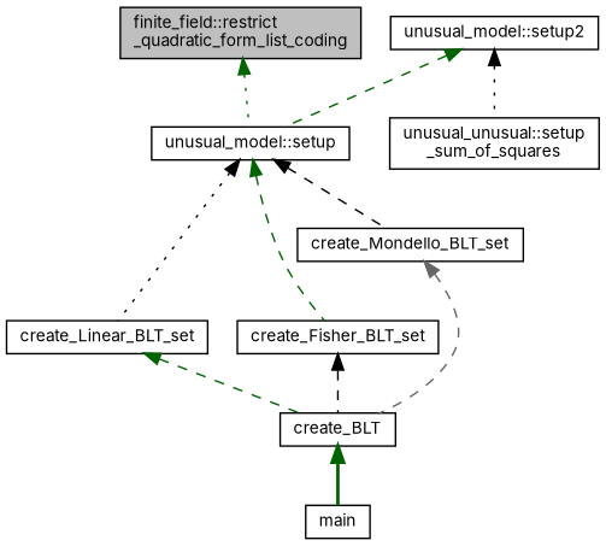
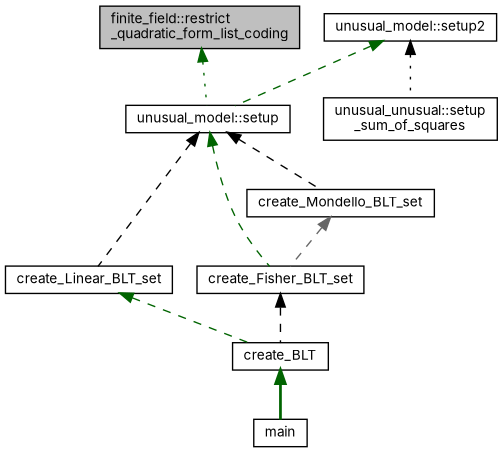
  digraph {
    fontname=Inter
    rankdir=TB
    node [color=black fillcolor=white fontname=Inter fontsize=10 shape=record style=filled]
    edge [color=darkgreen dir=back fontname=Inter fontsize=10 labelfontname=Helvetica labelfontsize=10 style=dashed]
    n1 [fillcolor=grey75 fontcolor=black height=0.2 label="finite_field::restrict\l_quadratic_form_list_coding" width=0.4]
    n2 [height=0.2 label="unusual_model::setup" width=0.4]
    n3 [height=0.2 label="unusual_model::setup2" width=0.4]
    n4 [height=0.2 label="unusual_unusual::setup\l_sum_of_squares" width=0.4]
    n5 [height=0.2 label=create_Fisher_BLT_set width=0.4]
    n6 [height=0.2 label=create_Linear_BLT_set width=0.4]
    n7 [height=0.2 label=create_Mondello_BLT_set width=0.4]
    n8 [height=0.2 label=create_BLT width=0.4]
    n9 [height=0.2 label=main width=0.4]
    n1 -> n2 [style=dotted]
    n2 -> n5
-   n2 -> n6 [color=black style=dotted]
+   n2 -> n6 [color=black]
    n2 -> n7 [color=black]
    n3 -> n2
    n3 -> n4 [color=black style=dotted]
    n5 -> n8 [color=black]
    n6 -> n8
-   n7 -> n8 [color=gray40]
+   n7 -> n5 [color=gray40]
    n8 -> n9 [style=bold]
  }
